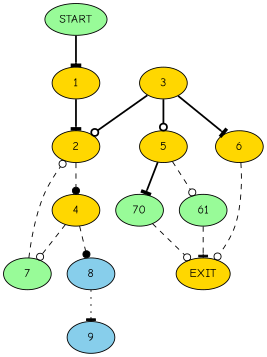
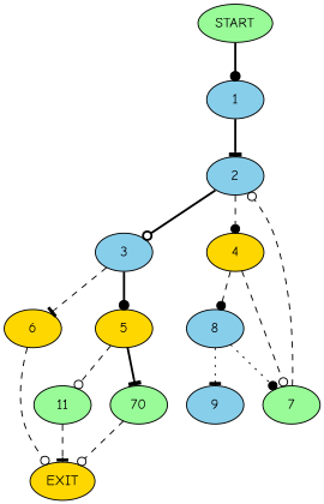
  digraph {
    fontname="Comic Neue"
    node [fillcolor=skyblue fontname="Comic Neue" style=filled]
    edge [arrowhead=tee fontname="Comic Neue" style=dashed]
    n1 [fillcolor=palegreen label=START]
-   1 [fillcolor=gold]
-   2 [fillcolor=gold]
+   1
+   2
    n4 [fillcolor=gold label=EXIT]
-   3 [fillcolor=gold]
+   3
    4 [fillcolor=gold]
    5 [fillcolor=gold]
    6 [fillcolor=gold]
    7 [fillcolor=palegreen]
    8
    n11 [fillcolor=palegreen label=70]
-   11 [fillcolor=palegreen label=61]
+   11 [fillcolor=palegreen]
    9
-   n1 -> 1 [style=bold]
+   n1 -> 1 [arrowhead=dot style=bold]
    1 -> 2 [style=bold]
-   3 -> 2 [arrowhead=odot style=bold]
+   2 -> 3 [arrowhead=odot style=bold]
    2 -> 4 [arrowhead=dot]
-   3 -> 5 [arrowhead=odot style=bold]
-   3 -> 6 [style=bold]
+   3 -> 5 [arrowhead=dot style=bold]
+   3 -> 6
    4 -> 7 [arrowhead=odot]
    4 -> 8 [arrowhead=dot]
    5 -> n11 [style=bold]
    5 -> 11 [arrowhead=odot]
    6 -> n4 [arrowhead=odot]
    7 -> 2 [arrowhead=odot]
+   8 -> 7 [arrowhead=dot style=dotted]
    8 -> 9 [style=dotted]
    n11 -> n4 [arrowhead=odot]
    11 -> n4
  }
